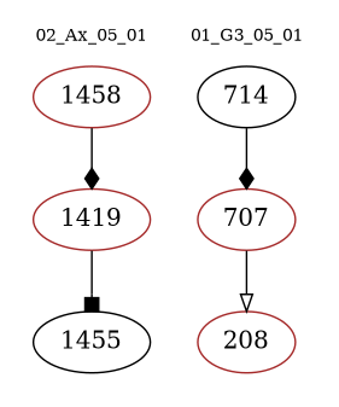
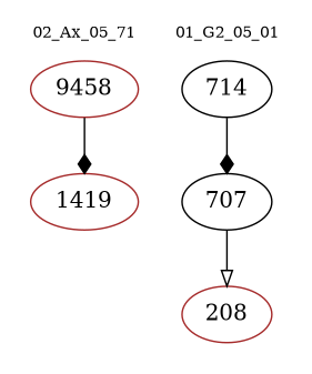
  digraph {
    node [color=brown]
    edge [arrowhead=diamond color=black]
-   n1 [label=1458]
+   n1 [label=9458]
    n2 [label=1419]
-   n3 [color=black label=1455]
    n4 [color=black label=714]
-   n5 [label=707]
+   n5 [color=black label=707]
    n6 [label=208]
    subgraph cluster_1 {
      color=white
      fontsize=10
-     label="02_Ax_05_01"
+     label="02_Ax_05_71"
      n1
      n2
-     n3
    }
    subgraph cluster_2 {
      color=white
      fontsize=10
-     label="01_G3_05_01"
+     label="01_G2_05_01"
      n4
      n5
      n6
    }
    n1 -> n2
-   n2 -> n3 [arrowhead=box]
    n4 -> n5
    n5 -> n6 [arrowhead=onormal]
  }
